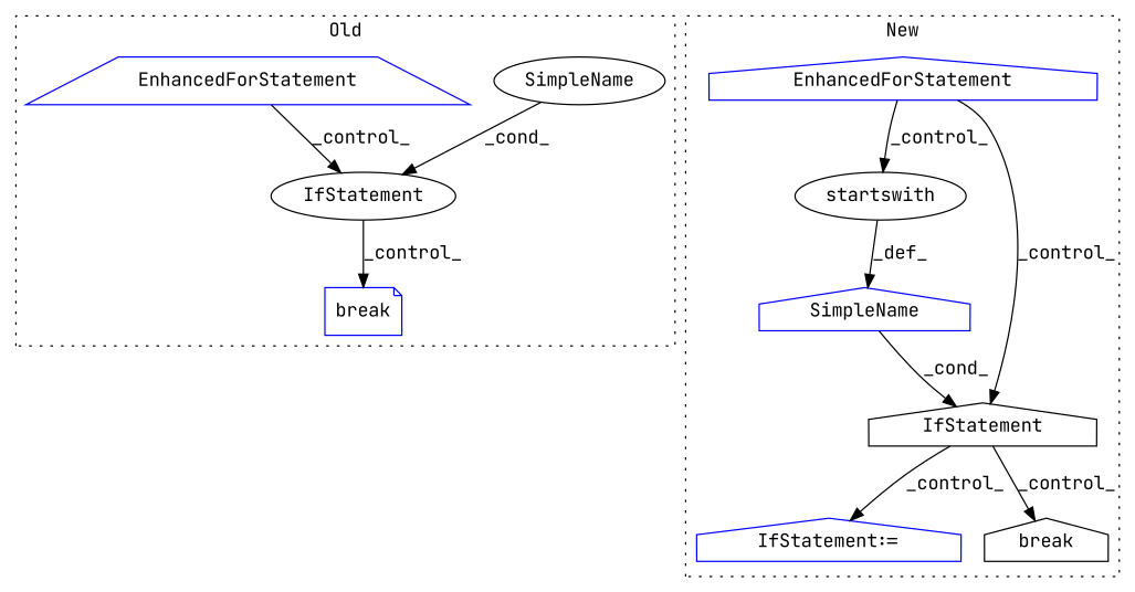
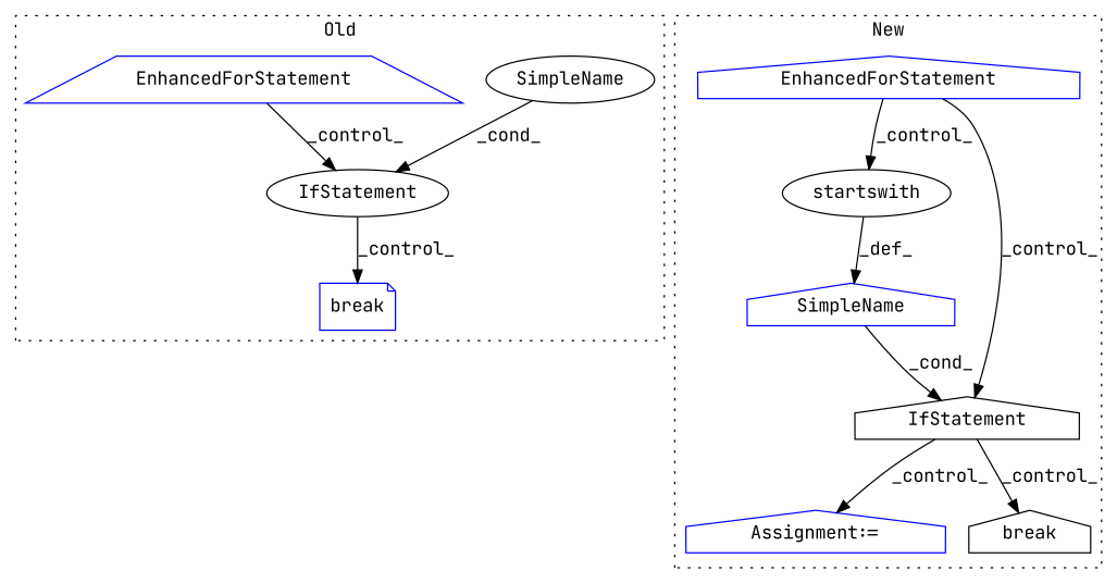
  digraph {
    fontname="JetBrains Mono"
    node [a=10 l=6 shape=house color=blue fontname="JetBrains Mono"]
    edge [fontname="JetBrains Mono"]
    n1 [label=break s=824 shape=note]
    n2 [a=25 l="4,2" label=IfStatement s="805,812" shape=ellipse color=black]
    n3 [a=42 l=3 label=SimpleName s=809 shape=ellipse color=black]
    n4 [a=70 l="53,2" label=EnhancedForStatement s="673,753" shape=trapezium]
    n5 [a=32 l="11,1" label=startswith s="833,854" shape=ellipse color=black]
    n6 [a=25 l="4,2" label=IfStatement s="822,855" color=black]
-   n7 [a=7 l=1 label="IfStatement:=" s=874]
+   n7 [a=7 l=1 label="Assignment:=" s=874]
    n8 [a=42 label=SimpleName l=""]
    n9 [a=70 l="53,2" label=EnhancedForStatement s="726,812"]
    n10 [label=break s=913 color=black]
    subgraph cluster_1 {
      label=Old
      style=dotted
      n1
      n2
      n3
      n4
    }
    subgraph cluster_2 {
      label=New
      style=dotted
      n5
      n6
      n7
      n8
      n9
      n10
    }
    n2 -> n1 [label=_control_]
    n3 -> n2 [label=_cond_]
    n4 -> n2 [label=_control_]
    n5 -> n8 [label=_def_]
    n6 -> n7 [label=_control_]
    n6 -> n10 [label=_control_]
    n8 -> n6 [label=_cond_]
    n9 -> n5 [label=_control_]
    n9 -> n6 [label=_control_]
  }
